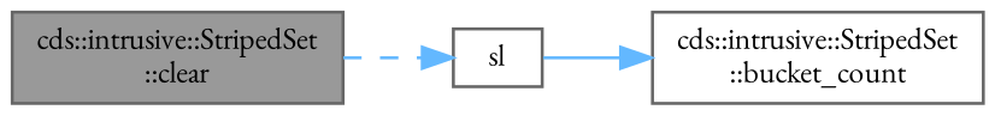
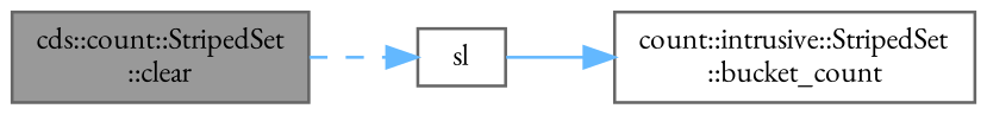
  digraph {
    fontname="EB Garamond"
    rankdir=LR
    node [color=grey40 fillcolor=white fontname="EB Garamond" fontsize=10 shape=box style=filled]
    edge [color=steelblue1 fontname="EB Garamond" fontsize=10 labelfontname=Helvetica labelfontsize=10]
-   n1 [color=gray40 fillcolor=grey60 fontcolor=black height=0.2 label="cds::intrusive::StripedSet\l::clear" width=0.4]
+   n1 [color=gray40 fillcolor=grey60 fontcolor=black height=0.2 label="cds::count::StripedSet\l::clear" width=0.4]
    n2 [height=0.2 label=sl width=0.4]
-   n3 [height=0.2 label="cds::intrusive::StripedSet\l::bucket_count" width=0.4]
+   n3 [height=0.2 label="count::intrusive::StripedSet\l::bucket_count" width=0.4]
    n1 -> n2 [style=dashed]
    n2 -> n3 [style=solid]
  }
